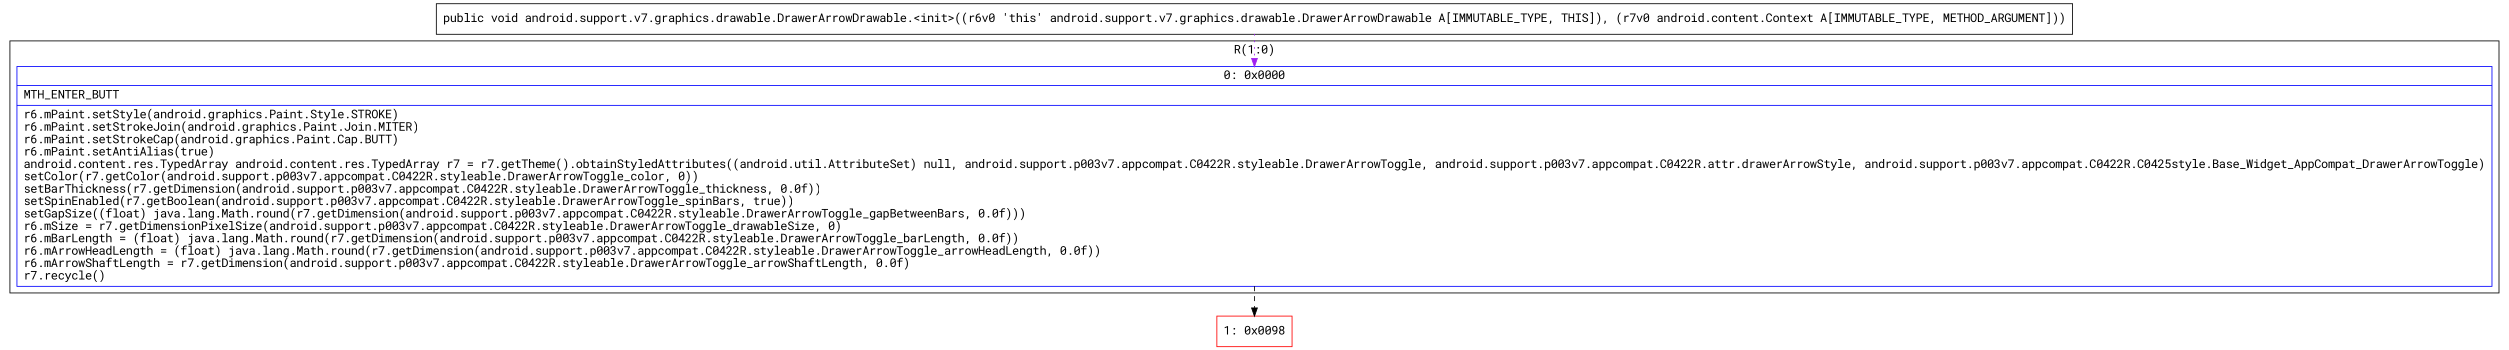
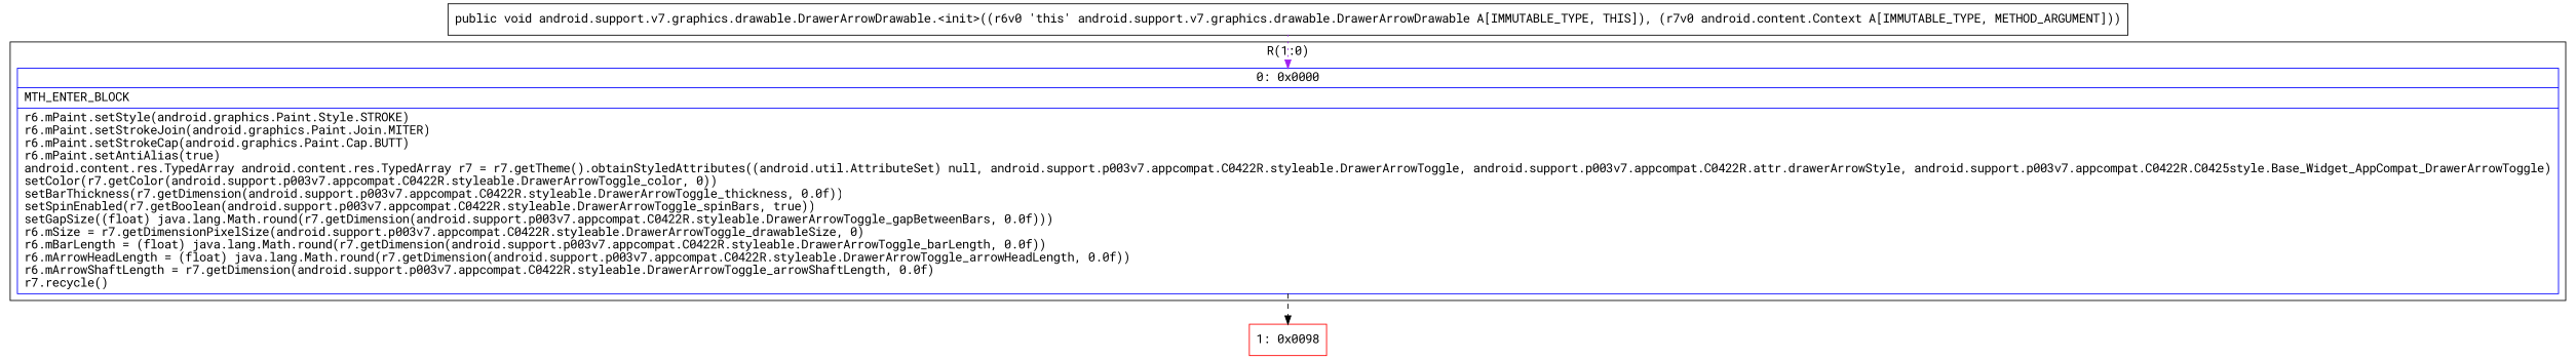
  digraph {
    fontname="Roboto Mono"
    node [shape=record fontname="Roboto Mono"]
    edge [fontname="Roboto Mono"]
-   n1 [color=blue label="{0\:\ 0x0000|MTH_ENTER_BUTT\l|r6.mPaint.setStyle(android.graphics.Paint.Style.STROKE)\lr6.mPaint.setStrokeJoin(android.graphics.Paint.Join.MITER)\lr6.mPaint.setStrokeCap(android.graphics.Paint.Cap.BUTT)\lr6.mPaint.setAntiAlias(true)\landroid.content.res.TypedArray android.content.res.TypedArray r7 = r7.getTheme().obtainStyledAttributes((android.util.AttributeSet) null, android.support.p003v7.appcompat.C0422R.styleable.DrawerArrowToggle, android.support.p003v7.appcompat.C0422R.attr.drawerArrowStyle, android.support.p003v7.appcompat.C0422R.C0425style.Base_Widget_AppCompat_DrawerArrowToggle)\lsetColor(r7.getColor(android.support.p003v7.appcompat.C0422R.styleable.DrawerArrowToggle_color, 0))\lsetBarThickness(r7.getDimension(android.support.p003v7.appcompat.C0422R.styleable.DrawerArrowToggle_thickness, 0.0f))\lsetSpinEnabled(r7.getBoolean(android.support.p003v7.appcompat.C0422R.styleable.DrawerArrowToggle_spinBars, true))\lsetGapSize((float) java.lang.Math.round(r7.getDimension(android.support.p003v7.appcompat.C0422R.styleable.DrawerArrowToggle_gapBetweenBars, 0.0f)))\lr6.mSize = r7.getDimensionPixelSize(android.support.p003v7.appcompat.C0422R.styleable.DrawerArrowToggle_drawableSize, 0)\lr6.mBarLength = (float) java.lang.Math.round(r7.getDimension(android.support.p003v7.appcompat.C0422R.styleable.DrawerArrowToggle_barLength, 0.0f))\lr6.mArrowHeadLength = (float) java.lang.Math.round(r7.getDimension(android.support.p003v7.appcompat.C0422R.styleable.DrawerArrowToggle_arrowHeadLength, 0.0f))\lr6.mArrowShaftLength = r7.getDimension(android.support.p003v7.appcompat.C0422R.styleable.DrawerArrowToggle_arrowShaftLength, 0.0f)\lr7.recycle()\l}"]
+   n1 [color=blue label="{0\:\ 0x0000|MTH_ENTER_BLOCK\l|r6.mPaint.setStyle(android.graphics.Paint.Style.STROKE)\lr6.mPaint.setStrokeJoin(android.graphics.Paint.Join.MITER)\lr6.mPaint.setStrokeCap(android.graphics.Paint.Cap.BUTT)\lr6.mPaint.setAntiAlias(true)\landroid.content.res.TypedArray android.content.res.TypedArray r7 = r7.getTheme().obtainStyledAttributes((android.util.AttributeSet) null, android.support.p003v7.appcompat.C0422R.styleable.DrawerArrowToggle, android.support.p003v7.appcompat.C0422R.attr.drawerArrowStyle, android.support.p003v7.appcompat.C0422R.C0425style.Base_Widget_AppCompat_DrawerArrowToggle)\lsetColor(r7.getColor(android.support.p003v7.appcompat.C0422R.styleable.DrawerArrowToggle_color, 0))\lsetBarThickness(r7.getDimension(android.support.p003v7.appcompat.C0422R.styleable.DrawerArrowToggle_thickness, 0.0f))\lsetSpinEnabled(r7.getBoolean(android.support.p003v7.appcompat.C0422R.styleable.DrawerArrowToggle_spinBars, true))\lsetGapSize((float) java.lang.Math.round(r7.getDimension(android.support.p003v7.appcompat.C0422R.styleable.DrawerArrowToggle_gapBetweenBars, 0.0f)))\lr6.mSize = r7.getDimensionPixelSize(android.support.p003v7.appcompat.C0422R.styleable.DrawerArrowToggle_drawableSize, 0)\lr6.mBarLength = (float) java.lang.Math.round(r7.getDimension(android.support.p003v7.appcompat.C0422R.styleable.DrawerArrowToggle_barLength, 0.0f))\lr6.mArrowHeadLength = (float) java.lang.Math.round(r7.getDimension(android.support.p003v7.appcompat.C0422R.styleable.DrawerArrowToggle_arrowHeadLength, 0.0f))\lr6.mArrowShaftLength = r7.getDimension(android.support.p003v7.appcompat.C0422R.styleable.DrawerArrowToggle_arrowShaftLength, 0.0f)\lr7.recycle()\l}"]
    n2 [color=red label="{1\:\ 0x0098}"]
    n3 [label="{public void android.support.v7.graphics.drawable.DrawerArrowDrawable.\<init\>((r6v0 'this' android.support.v7.graphics.drawable.DrawerArrowDrawable A[IMMUTABLE_TYPE, THIS]), (r7v0 android.content.Context A[IMMUTABLE_TYPE, METHOD_ARGUMENT])) }"]
    subgraph cluster_1 {
      label="R(1:0)"
      n1
    }
    n1 -> n2 [color=black style=dashed]
    n3 -> n1 [color=purple style=dotted]
  }
